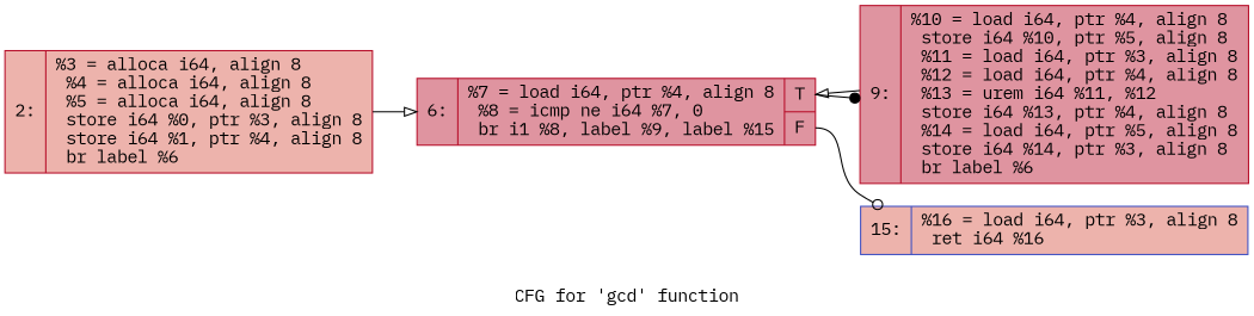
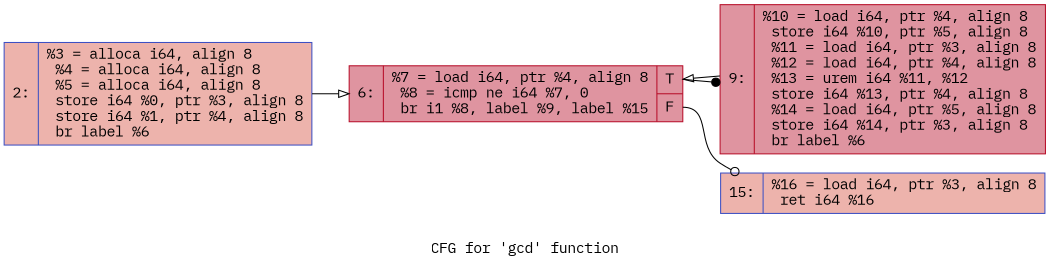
  digraph {
    label="CFG for 'gcd' function"
    rankdir=LR
    fontname="IBM Plex Mono"
    node [color="#3d50c3ff" fillcolor="#d6524470" fontname="IBM Plex Mono" shape=record style=filled]
    edge [arrowhead=onormal fontname="IBM Plex Mono"]
-   n1 [color="#b70d28ff" label="{2:\l|  %3 = alloca i64, align 8\l  %4 = alloca i64, align 8\l  %5 = alloca i64, align 8\l  store i64 %0, ptr %3, align 8\l  store i64 %1, ptr %4, align 8\l  br label %6\l}"]
+   n1 [label="{2:\l|  %3 = alloca i64, align 8\l  %4 = alloca i64, align 8\l  %5 = alloca i64, align 8\l  store i64 %0, ptr %3, align 8\l  store i64 %1, ptr %4, align 8\l  br label %6\l}"]
    n2 [color="#b70d28ff" fillcolor="#b70d2870" label="{6:\l|  %7 = load i64, ptr %4, align 8\l  %8 = icmp ne i64 %7, 0\l  br i1 %8, label %9, label %15\l|{<s0>T|<s1>F}}"]
    n3 [color="#b70d28ff" fillcolor="#b70d2870" label="{9:\l|  %10 = load i64, ptr %4, align 8\l  store i64 %10, ptr %5, align 8\l  %11 = load i64, ptr %3, align 8\l  %12 = load i64, ptr %4, align 8\l  %13 = urem i64 %11, %12\l  store i64 %13, ptr %4, align 8\l  %14 = load i64, ptr %5, align 8\l  store i64 %14, ptr %3, align 8\l  br label %6\l}"]
    n4 [label="{15:\l|  %16 = load i64, ptr %3, align 8\l  ret i64 %16\l}"]
    n1 -> n2
    n2 -> n3 [tailport=s0 arrowhead=dot]
    n2 -> n4 [tailport=s1 arrowhead=odot]
    n3 -> n2
  }
